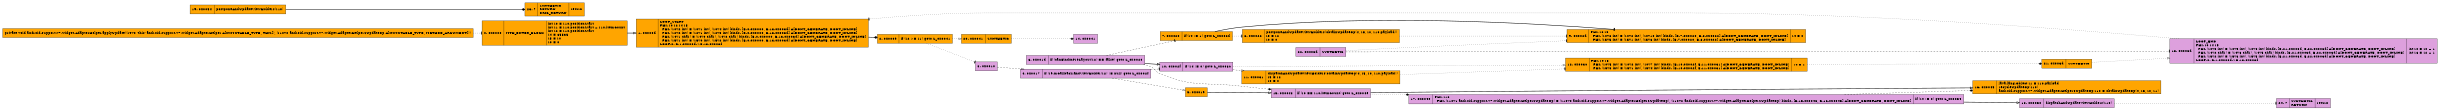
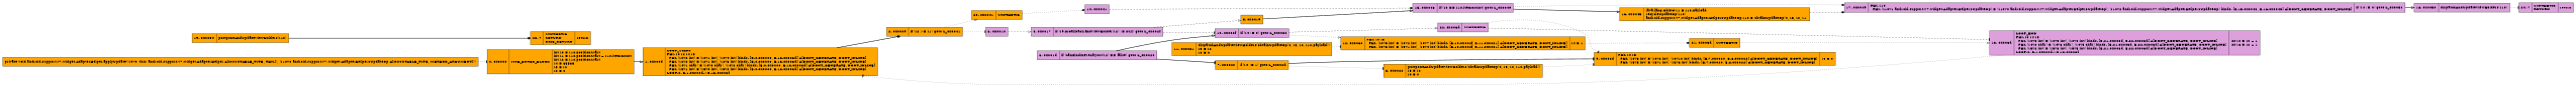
  digraph {
    rankdir=LR
    node [fillcolor=orange shape=record style=filled]
    edge [arrowhead=tee style=dotted]
    n1 [label="{0\:\ 0x0000|MTH_ENTER_BLOCK\l|int r0 = r10.positionStart\lint r1 = r10.positionStart + r10.itemCount\lint r2 = r10.positionStart\lr4 = 65535\lr5 = r0\lr0 = 0\l}"]
    n2 [label="{1\:\ 0x000d|LOOP_START\lPHI: r0 r2 r4 r5 \l  PHI: (r0v2 int) = (r0v1 int), (r0v4 int) binds: [B:0:0x0000, B:13:0x003d] A[DONT_GENERATE, DONT_INLINE]\l  PHI: (r2v2 int) = (r2v1 int), (r2v3 int) binds: [B:0:0x0000, B:13:0x003d] A[DONT_GENERATE, DONT_INLINE]\l  PHI: (r4v1 char) = (r4v0 char), (r4v2 char) binds: [B:0:0x0000, B:13:0x003d] A[DONT_GENERATE, DONT_INLINE]\l  PHI: (r5v1 int) = (r5v0 int), (r5v2 int) binds: [B:0:0x0000, B:13:0x003d] A[DONT_GENERATE, DONT_INLINE]\lLOOP:0: B:1:0x000d\-\>B:13:0x003d\l}"]
    n3 [label="{2\:\ 0x000e|if (r2 \>= r1) goto L_0x0041\l}"]
    n4 [fillcolor=plum label="{3\:\ 0x0010}"]
    n5 [label="{20\:\ 0x0041|SYNTHETIC\l}"]
    n6 [fillcolor=plum label="{4\:\ 0x0017|if (r9.mCallback.findViewHolder(r2) != null) goto L_0x002f\l}"]
    n7 [fillcolor=plum label="{14\:\ 0x0041}"]
    n8 [label="{5\:\ 0x0019}"]
    n9 [fillcolor=plum label="{10\:\ 0x002f|if (r4 != 0) goto L_0x003c\l}"]
    n10 [fillcolor=plum label="{15\:\ 0x0043|if (r0 == r10.itemCount) goto L_0x004e\l}"]
    n11 [label="{11\:\ 0x0031|dispatchAndUpdateViewHolders(obtainUpdateOp(4, r5, r0, r10.payload))\lr5 = r2\lr0 = 0\l}"]
    n12 [label="{12\:\ 0x003c|PHI: r0 r5 \l  PHI: (r0v5 int) = (r0v2 int), (r0v7 int) binds: [B:10:0x002f, B:11:0x0031] A[DONT_GENERATE, DONT_INLINE]\l  PHI: (r5v3 int) = (r5v1 int), (r5v4 int) binds: [B:10:0x002f, B:11:0x0031] A[DONT_GENERATE, DONT_INLINE]\l|r4 = 1\l}"]
    n13 [fillcolor=plum label="{6\:\ 0x001d|if (canFindInPreLayout(r2) == false) goto L_0x0020\l}"]
    n14 [label="{7\:\ 0x0020|if (r4 != 1) goto L_0x002d\l}"]
    n15 [label="{8\:\ 0x0022|postponeAndUpdateViewHolders(obtainUpdateOp(4, r5, r0, r10.payload))\lr5 = r2\lr0 = 0\l}"]
    n16 [label="{9\:\ 0x002d|PHI: r0 r5 \l  PHI: (r0v8 int) = (r0v2 int), (r0v10 int) binds: [B:7:0x0020, B:8:0x0022] A[DONT_GENERATE, DONT_INLINE]\l  PHI: (r5v5 int) = (r5v1 int), (r5v6 int) binds: [B:7:0x0020, B:8:0x0022] A[DONT_GENERATE, DONT_INLINE]\l|r4 = 0\l}"]
    n17 [fillcolor=plum label="{22\:\ 0x003d|SYNTHETIC\l}"]
    n18 [fillcolor=plum label="{13\:\ 0x003d|LOOP_END\lPHI: r0 r4 r5 \l  PHI: (r0v3 int) = (r0v5 int), (r0v8 int) binds: [B:21:0x003d, B:22:0x003d] A[DONT_GENERATE, DONT_INLINE]\l  PHI: (r4v2 char) = (r4v3 char), (r4v5 char) binds: [B:21:0x003d, B:22:0x003d] A[DONT_GENERATE, DONT_INLINE]\l  PHI: (r5v2 int) = (r5v3 int), (r5v5 int) binds: [B:21:0x003d, B:22:0x003d] A[DONT_GENERATE, DONT_INLINE]\lLOOP:0: B:1:0x000d\-\>B:13:0x003d\l|int r0 = r0 + 1\lint r6 = r2 + 1\l}"]
    n19 [label="{21\:\ 0x003d|SYNTHETIC\l}"]
    n20 [label="{16\:\ 0x0045|java.lang.Object r1 = r10.payload\lrecycleUpdateOp(r10)\landroid.support.v7.widget.AdapterHelper$UpdateOp r10 = obtainUpdateOp(4, r5, r0, r1)\l}"]
    n21 [fillcolor=plum label="{17\:\ 0x004e|PHI: r10 \l  PHI: (r10v1 android.support.v7.widget.AdapterHelper$UpdateOp) = (r10v0 android.support.v7.widget.AdapterHelper$UpdateOp), (r10v2 android.support.v7.widget.AdapterHelper$UpdateOp) binds: [B:15:0x0043, B:16:0x0045] A[DONT_GENERATE, DONT_INLINE]\l|if (r4 != 0) goto L_0x0054\l}"]
    n22 [fillcolor=plum label="{18\:\ 0x0050|dispatchAndUpdateViewHolders(r10)\l}"]
    n23 [fillcolor=plum label="{24\:\ ?|SYNTHETIC\lRETURN\l|return\l}"]
    n24 [label="{19\:\ 0x0054|postponeAndUpdateViewHolders(r10)\l}"]
    n25 [label="{23\:\ ?|SYNTHETIC\lRETURN\lORIG_RETURN\l|return\l}"]
    n26 [label="{private void android.support.v7.widget.AdapterHelper.applyUpdate((r9v0 'this' android.support.v7.widget.AdapterHelper A[IMMUTABLE_TYPE, THIS]), (r10v0 android.support.v7.widget.AdapterHelper$UpdateOp A[IMMUTABLE_TYPE, METHOD_ARGUMENT])) }"]
    n1 -> n2 [arrowhead=onormal style=bold]
    n2 -> n3 [arrowhead=diamond style=bold]
    n3 -> n4
    n3 -> n5 [arrowhead=onormal]
    n4 -> n6 [arrowhead=onormal style=dashed]
    n5 -> n7 [arrowhead=diamond]
    n6 -> n8 [arrowhead=onormal style=dashed]
    n6 -> n9 [style=dashed]
-   n13 -> n10 [arrowhead=diamond style=dashed]
+   n7 -> n10 [arrowhead=diamond style=dashed]
    n8 -> n10 [arrowhead=onormal style=bold]
-   n9 -> n11 [arrowhead=onormal style=dashed]
+   n9 -> n17 [arrowhead=onormal style=dashed]
    n9 -> n12 [arrowhead=onormal]
    n10 -> n20 [arrowhead=onormal style=bold]
    n10 -> n21 [arrowhead=diamond]
    n11 -> n12
    n12 -> n19 [arrowhead=diamond]
    n13 -> n9 [arrowhead=onormal style=bold]
-   n13 -> n14 [style=dashed]
+   n13 -> n14 [style=bold]
    n14 -> n15
    n14 -> n16 [style=bold]
    n15 -> n16
    n17 -> n16
    n17 -> n18 [style=dashed]
    n18 -> n2
    n19 -> n18 [arrowhead=onormal]
-   n21 -> n20 [arrowhead=diamond style=dashed]
+   n20 -> n21 [arrowhead=diamond style=dashed]
    n21 -> n22 [arrowhead=onormal style=bold]
    n22 -> n23
    n24 -> n25 [arrowhead=diamond style=bold]
    n26 -> n1
  }
